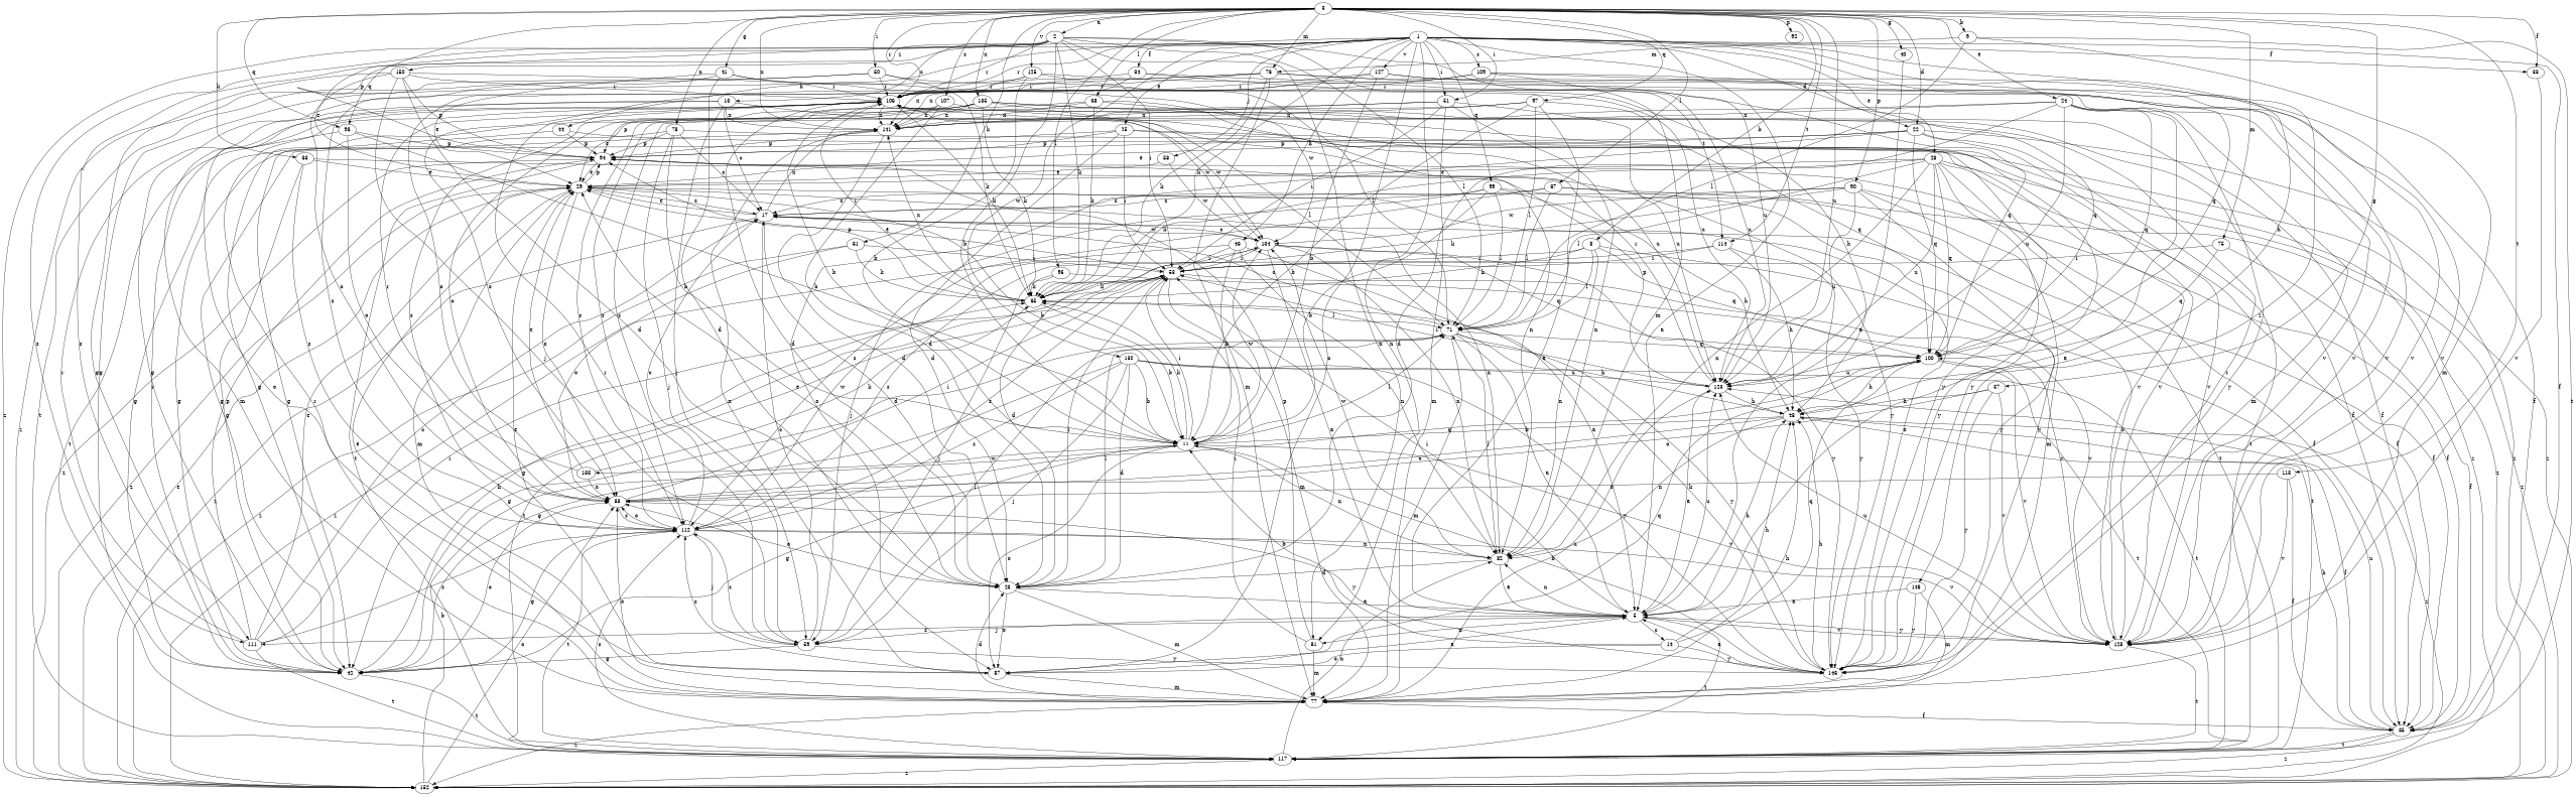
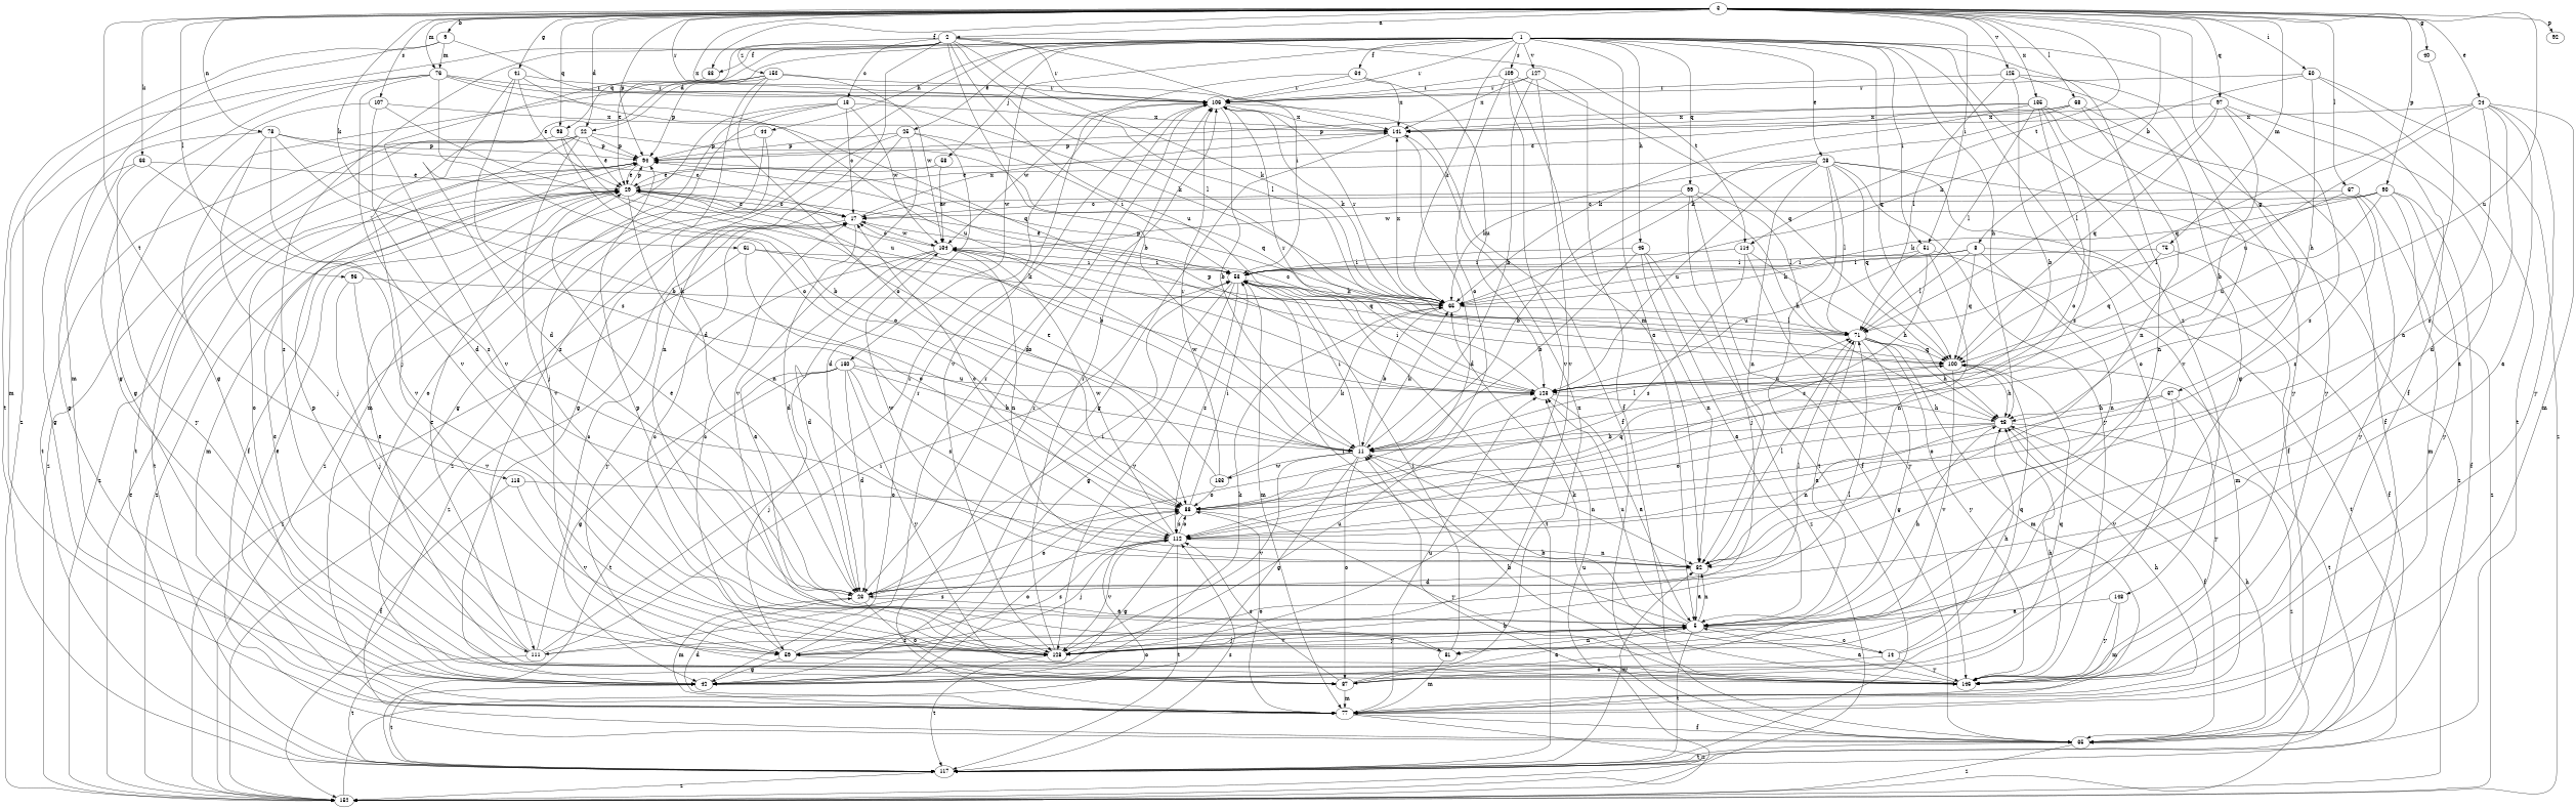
  strict digraph {
    n1 [label=3]
    2
    8
    9
    22
    24
    33
    37
    40
    41
    50
    51
    61
    63
    n15 [label=96]
    67
    68
    75
    76
    78
    90
    92
    94
    97
    98
    106
    107
    113
    114
    123
    125
    135
    141
    65
    81
    111
    11
    13
    29
    53
    71
    150
    152
    100
    82
    117
    77
    87
    128
    5
    146
    23
    112
    48
    88
    42
    59
    17
    35
    134
    1
    25
    28
    34
    44
    46
    58
    99
    109
    127
    130
    148
    14
    133
    n1 -> 2 [label=a]
    n1 -> 8 [label=b]
    n1 -> 9 [label=b]
    n1 -> 22 [label=d]
    n1 -> 24 [label=e]
    n1 -> 33 [label=f]
    n1 -> 37 [label=g]
    n1 -> 40 [label=g]
    n1 -> 41 [label=g]
    n1 -> 50 [label=i]
    n1 -> 51 [label=i]
    n1 -> 61 [label=k]
    n1 -> 63 [label=k]
    n1 -> n15 [label=l]
    n1 -> 67 [label=l]
    n1 -> 68 [label=l]
    n1 -> 75 [label=m]
    n1 -> 76 [label=m]
    n1 -> 78 [label=n]
    n1 -> 90 [label=p]
    n1 -> 92 [label=p]
    n1 -> 94 [label=p]
    n1 -> 97 [label=q]
    n1 -> 98 [label=q]
    n1 -> 106 [label=r]
    n1 -> 107 [label=s]
    n1 -> 113 [label=t]
    n1 -> 114 [label=t]
    n1 -> 123 [label=u]
    n1 -> 125 [label=v]
    n1 -> 135 [label=x]
    n1 -> 141 [label=x]
    2 -> 106 [label=r]
    2 -> 114 [label=t]
    2 -> 123 [label=u]
    2 -> 65 [label=k]
    2 -> 81 [label=n]
    2 -> 111 [label=s]
    2 -> 11 [label=b]
    2 -> 13 [label=c]
    2 -> 29 [label=e]
    2 -> 53 [label=i]
    2 -> 71 [label=l]
    2 -> 150 [label=z]
    2 -> 152 [label=z]
    8 -> 65 [label=k]
    8 -> 53 [label=i]
    8 -> 71 [label=l]
    8 -> 100 [label=q]
    8 -> 82 [label=n]
    8 -> 117 [label=t]
    9 -> 76 [label=m]
    9 -> 71 [label=l]
    9 -> 117 [label=t]
    9 -> 77 [label=m]
    22 -> 94 [label=p]
    22 -> 29 [label=e]
    22 -> 152 [label=z]
    22 -> 100 [label=q]
    22 -> 117 [label=t]
    22 -> 87 [label=o]
    22 -> 128 [label=v]
    24 -> 123 [label=u]
    24 -> 141 [label=x]
    24 -> 100 [label=q]
    24 -> 77 [label=m]
    24 -> 5 [label=a]
    24 -> 146 [label=y]
    24 -> 23 [label=d]
    24 -> 112 [label=s]
    33 -> 128 [label=v]
    37 -> 128 [label=v]
    37 -> 146 [label=y]
    37 -> 48 [label=h]
    37 -> 88 [label=o]
    40 -> 5 [label=a]
    41 -> 106 [label=r]
    41 -> 123 [label=u]
    41 -> 29 [label=e]
    41 -> 23 [label=d]
    41 -> 112 [label=s]
    50 -> 106 [label=r]
    50 -> 65 [label=k]
    50 -> 152 [label=z]
    50 -> 117 [label=t]
    50 -> 48 [label=h]
    51 -> 123 [label=u]
-   51 -> 141 [label=x]
    51 -> 53 [label=i]
    51 -> 82 [label=n]
    51 -> 77 [label=m]
    51 -> 112 [label=s]
    61 -> 65 [label=k]
    61 -> 53 [label=i]
    61 -> 152 [label=z]
    61 -> 88 [label=o]
    63 -> 29 [label=e]
    63 -> 146 [label=y]
    63 -> 112 [label=s]
    63 -> 42 [label=g]
    n15 -> 65 [label=k]
    n15 -> 128 [label=v]
    n15 -> 59 [label=j]
    67 -> 71 [label=l]
    67 -> 152 [label=z]
    67 -> 146 [label=y]
    67 -> 112 [label=s]
    67 -> 17 [label=c]
    68 -> 141 [label=x]
    68 -> 65 [label=k]
    68 -> 29 [label=e]
    68 -> 82 [label=n]
    68 -> 146 [label=y]
    75 -> 53 [label=i]
    75 -> 100 [label=q]
    75 -> 35 [label=f]
    76 -> 106 [label=r]
    76 -> 65 [label=k]
    76 -> 100 [label=q]
    76 -> 77 [label=m]
    76 -> 128 [label=v]
    76 -> 88 [label=o]
    76 -> 42 [label=g]
    78 -> 94 [label=p]
    78 -> 11 [label=b]
    78 -> 128 [label=v]
    78 -> 42 [label=g]
    78 -> 59 [label=j]
    78 -> 17 [label=c]
    90 -> 123 [label=u]
    90 -> 65 [label=k]
    90 -> 77 [label=m]
    90 -> 146 [label=y]
    90 -> 17 [label=c]
    90 -> 35 [label=f]
    90 -> 134 [label=w]
    94 -> 29 [label=e]
    94 -> 152 [label=z]
    94 -> 117 [label=t]
-   94 -> 35 [label=f]
+   35 -> 94 [label=f]
    97 -> 141 [label=x]
    97 -> 11 [label=b]
    97 -> 71 [label=l]
    97 -> 100 [label=q]
    97 -> 5 [label=a]
    97 -> 112 [label=s]
    98 -> 94 [label=p]
    98 -> 11 [label=b]
    98 -> 117 [label=t]
    98 -> 88 [label=o]
    106 -> 141 [label=x]
    106 -> 65 [label=k]
    106 -> 11 [label=b]
    106 -> 23 [label=d]
    106 -> 35 [label=f]
    106 -> 134 [label=w]
    107 -> 123 [label=u]
    107 -> 141 [label=x]
    107 -> 23 [label=d]
    107 -> 42 [label=g]
    113 -> 128 [label=v]
    113 -> 88 [label=o]
    113 -> 35 [label=f]
    114 -> 53 [label=i]
    114 -> 146 [label=y]
    114 -> 112 [label=s]
    114 -> 48 [label=h]
    123 -> 94 [label=p]
    123 -> 106 [label=r]
    123 -> 53 [label=i]
    123 -> 5 [label=a]
    123 -> 48 [label=h]
    125 -> 106 [label=r]
    125 -> 11 [label=b]
    125 -> 71 [label=l]
    125 -> 128 [label=v]
    125 -> 42 [label=g]
    135 -> 94 [label=p]
    135 -> 141 [label=x]
    135 -> 65 [label=k]
    135 -> 71 [label=l]
    135 -> 146 [label=y]
    135 -> 112 [label=s]
    135 -> 88 [label=o]
    135 -> 35 [label=f]
    141 -> 94 [label=p]
    141 -> 23 [label=d]
    141 -> 42 [label=g]
    65 -> 94 [label=p]
    65 -> 106 [label=r]
    65 -> 141 [label=x]
    65 -> 11 [label=b]
    65 -> 71 [label=l]
    81 -> 94 [label=p]
    81 -> 53 [label=i]
    81 -> 77 [label=m]
    111 -> 94 [label=p]
    111 -> 106 [label=r]
    111 -> 29 [label=e]
    111 -> 53 [label=i]
    111 -> 117 [label=t]
    111 -> 112 [label=s]
    111 -> 17 [label=c]
    11 -> 65 [label=k]
    11 -> 53 [label=i]
    11 -> 71 [label=l]
    11 -> 82 [label=n]
    11 -> 87 [label=o]
    11 -> 128 [label=v]
    11 -> 42 [label=g]
    11 -> 134 [label=w]
    11 -> 133 [label=w]
    13 -> 141 [label=x]
    13 -> 77 [label=m]
    13 -> 87 [label=o]
    13 -> 59 [label=j]
    13 -> 17 [label=c]
    13 -> 134 [label=w]
    29 -> 94 [label=p]
    29 -> 11 [label=b]
    29 -> 152 [label=z]
    29 -> 82 [label=n]
    29 -> 77 [label=m]
    29 -> 88 [label=o]
    29 -> 17 [label=c]
    53 -> 65 [label=k]
    53 -> 29 [label=e]
    53 -> 117 [label=t]
    53 -> 77 [label=m]
    53 -> 128 [label=v]
    53 -> 112 [label=s]
    53 -> 42 [label=g]
    71 -> 100 [label=q]
    71 -> 77 [label=m]
    71 -> 5 [label=a]
    71 -> 146 [label=y]
    71 -> 48 [label=h]
    71 -> 42 [label=g]
    71 -> 17 [label=c]
    150 -> 94 [label=p]
    150 -> 106 [label=r]
    150 -> 23 [label=d]
    150 -> 88 [label=o]
    150 -> 42 [label=g]
    150 -> 59 [label=j]
    150 -> 134 [label=w]
    152 -> 11 [label=b]
    152 -> 29 [label=e]
    152 -> 88 [label=o]
    100 -> 123 [label=u]
    100 -> 117 [label=t]
    100 -> 128 [label=v]
    100 -> 48 [label=h]
    82 -> 71 [label=l]
    82 -> 5 [label=a]
    82 -> 23 [label=d]
    82 -> 134 [label=w]
    117 -> 152 [label=z]
    117 -> 82 [label=n]
    117 -> 112 [label=s]
    77 -> 106 [label=r]
    77 -> 123 [label=u]
    77 -> 29 [label=e]
    77 -> 152 [label=z]
    77 -> 23 [label=d]
    77 -> 48 [label=h]
    77 -> 88 [label=o]
    77 -> 35 [label=f]
    87 -> 141 [label=x]
    87 -> 29 [label=e]
    87 -> 100 [label=q]
    87 -> 77 [label=m]
    87 -> 5 [label=a]
    87 -> 112 [label=s]
    128 -> 106 [label=r]
    128 -> 123 [label=u]
    128 -> 117 [label=t]
    128 -> 5 [label=y]
    128 -> 17 [label=c]
    5 -> 123 [label=u]
    5 -> 81 [label=n]
    5 -> 111 [label=s]
    5 -> 53 [label=i]
    5 -> 82 [label=n]
    5 -> 117 [label=t]
    5 -> 128 [label=v]
    5 -> 48 [label=h]
    5 -> 59 [label=j]
    5 -> 14 [label=c]
    146 -> 65 [label=k]
    146 -> 11 [label=b]
    146 -> 29 [label=e]
    146 -> 5 [label=a]
    146 -> 48 [label=h]
    23 -> 29 [label=e]
    23 -> 53 [label=i]
    23 -> 71 [label=l]
    23 -> 77 [label=m]
    23 -> 87 [label=o]
    23 -> 5 [label=a]
    23 -> 88 [label=o]
    112 -> 82 [label=n]
    112 -> 117 [label=t]
    112 -> 128 [label=v]
    112 -> 88 [label=o]
    112 -> 42 [label=g]
    112 -> 59 [label=j]
    112 -> 17 [label=c]
    112 -> 134 [label=w]
    48 -> 11 [label=b]
    48 -> 152 [label=z]
    48 -> 82 [label=n]
    48 -> 88 [label=o]
    48 -> 35 [label=f]
    88 -> 53 [label=i]
    88 -> 100 [label=q]
    88 -> 146 [label=y]
    88 -> 112 [label=s]
    42 -> 106 [label=r]
    42 -> 65 [label=k]
    42 -> 117 [label=t]
    42 -> 88 [label=o]
    59 -> 106 [label=r]
    59 -> 71 [label=l]
    59 -> 146 [label=y]
    59 -> 112 [label=s]
    59 -> 42 [label=g]
    59 -> 17 [label=c]
    17 -> 141 [label=x]
    17 -> 29 [label=e]
    17 -> 152 [label=z]
    17 -> 23 [label=d]
    17 -> 134 [label=w]
    35 -> 123 [label=u]
    35 -> 152 [label=z]
    35 -> 117 [label=t]
    35 -> 48 [label=h]
    134 -> 53 [label=i]
    134 -> 100 [label=q]
    134 -> 82 [label=n]
    134 -> 5 [label=a]
    134 -> 146 [label=y]
    134 -> 23 [label=d]
    134 -> 17 [label=c]
    1 -> 22 [label=d]
    1 -> 33 [label=f]
    1 -> 51 [label=i]
    1 -> 98 [label=q]
    1 -> 106 [label=r]
    1 -> 65 [label=k]
    1 -> 81 [label=n]
    1 -> 111 [label=s]
    1 -> 100 [label=q]
    1 -> 87 [label=o]
    1 -> 5 [label=a]
    1 -> 48 [label=h]
    1 -> 35 [label=f]
    1 -> 25 [label=e]
    1 -> 28 [label=e]
    1 -> 34 [label=f]
    1 -> 44 [label=h]
    1 -> 46 [label=h]
    1 -> 58 [label=j]
    1 -> 99 [label=q]
    1 -> 109 [label=s]
    1 -> 127 [label=v]
    1 -> 130 [label=w]
    1 -> 148 [label=z]
    25 -> 94 [label=p]
    25 -> 53 [label=i]
    25 -> 152 [label=z]
    25 -> 128 [label=v]
    25 -> 23 [label=d]
    25 -> 42 [label=g]
    28 -> 123 [label=u]
    28 -> 65 [label=k]
    28 -> 29 [label=e]
    28 -> 71 [label=l]
    28 -> 152 [label=z]
    28 -> 100 [label=q]
    28 -> 82 [label=n]
    28 -> 117 [label=t]
    28 -> 146 [label=y]
    28 -> 35 [label=f]
    34 -> 106 [label=r]
    34 -> 123 [label=u]
    34 -> 141 [label=x]
    34 -> 128 [label=v]
    44 -> 94 [label=p]
    44 -> 152 [label=z]
    44 -> 42 [label=g]
    46 -> 11 [label=b]
    46 -> 53 [label=i]
    46 -> 152 [label=z]
    46 -> 82 [label=n]
    46 -> 5 [label=a]
    58 -> 29 [label=e]
    58 -> 134 [label=w]
    99 -> 11 [label=b]
    99 -> 71 [label=l]
    99 -> 48 [label=h]
    99 -> 59 [label=j]
    99 -> 17 [label=c]
    99 -> 35 [label=f]
    109 -> 106 [label=r]
    109 -> 100 [label=q]
    109 -> 82 [label=m]
    109 -> 128 [label=v]
    109 -> 88 [label=o]
    127 -> 106 [label=r]
    127 -> 141 [label=x]
    127 -> 11 [label=b]
    127 -> 128 [label=v]
    127 -> 35 [label=f]
    130 -> 123 [label=u]
    130 -> 11 [label=b]
    130 -> 117 [label=t]
    130 -> 146 [label=y]
    130 -> 23 [label=d]
    130 -> 112 [label=s]
    130 -> 42 [label=g]
    130 -> 59 [label=j]
    148 -> 77 [label=m]
    148 -> 5 [label=a]
    148 -> 146 [label=y]
    14 -> 11 [label=b]
    14 -> 100 [label=q]
    14 -> 87 [label=o]
    14 -> 146 [label=y]
    14 -> 48 [label=h]
    133 -> 106 [label=r]
    133 -> 65 [label=k]
    133 -> 29 [label=e]
    133 -> 88 [label=o]
  }
